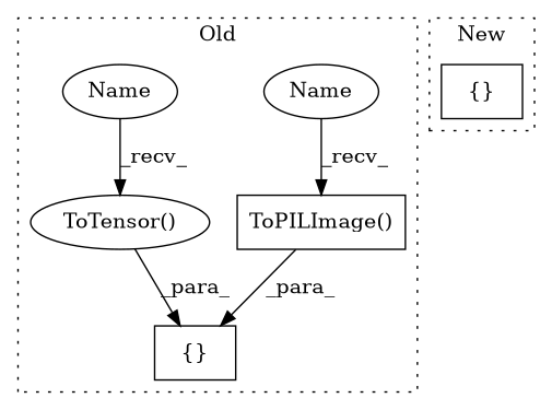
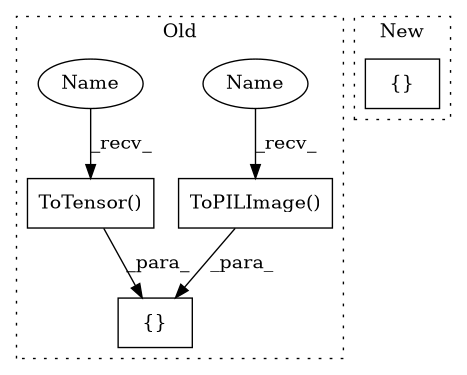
  digraph {
    node [a=75 l="18,0" s=483 shape=box]
    n1 [l=23 label="ToPILImage()"]
    n2 [a=59 label="{}" s="465,701"]
-   n3 [l=21 label="ToTensor()" s=631 shape=ellipse]
+   n3 [l=21 label="ToTensor()" s=631]
    n4 [a=87 l=10 label=Name shape=ellipse]
    n5 [a=87 l=10 label=Name s=631 shape=ellipse]
    n6 [a=59 label="{}" s="484,633"]
    subgraph cluster_1 {
      label=Old
      style=dotted
      n1
      n2
      n3
      n4
      n5
    }
    subgraph cluster_2 {
      label=New
      style=dotted
      n6
    }
    n1 -> n2 [label=_para_]
    n3 -> n2 [label=_para_]
    n4 -> n1 [label=_recv_]
    n5 -> n3 [label=_recv_]
  }
